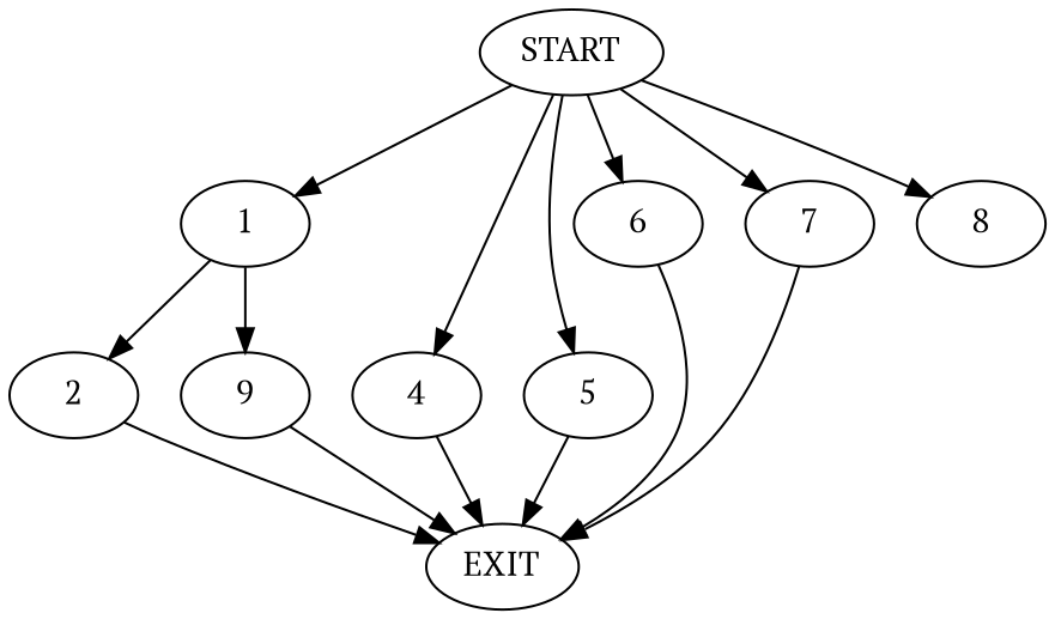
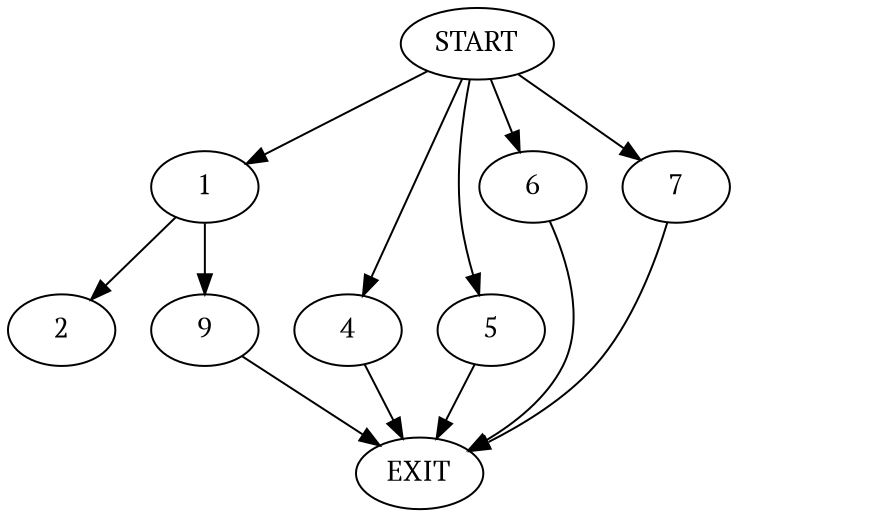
  digraph {
    fontname="PT Serif"
    node [fontname="PT Serif"]
    edge [fontname="PT Serif"]
    n1 [label=START]
    1
    4
    5
    6
    7
-   8
    2
    n9 [label=9]
    n10 [label=EXIT]
    n1 -> 1
    n1 -> 4
    n1 -> 5
    n1 -> 6
    n1 -> 7
-   n1 -> 8
    1 -> 2
    1 -> n9
    4 -> n10
    5 -> n10
    6 -> n10
    7 -> n10
-   2 -> n10
    n9 -> n10
  }
